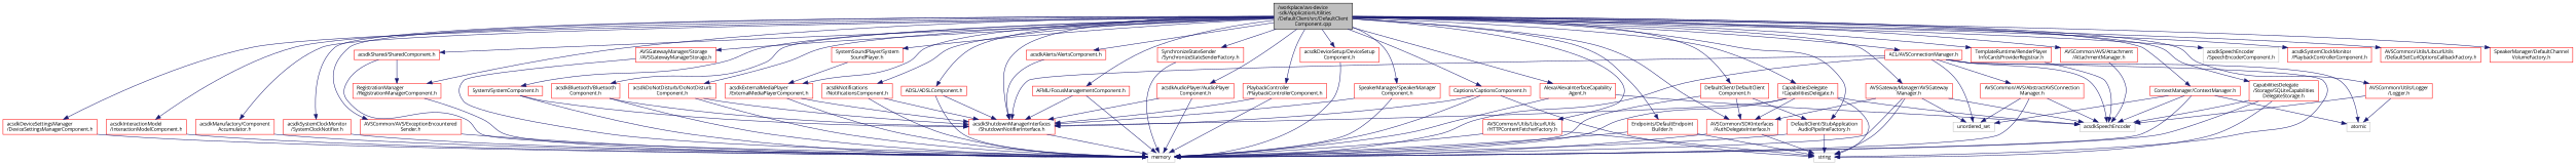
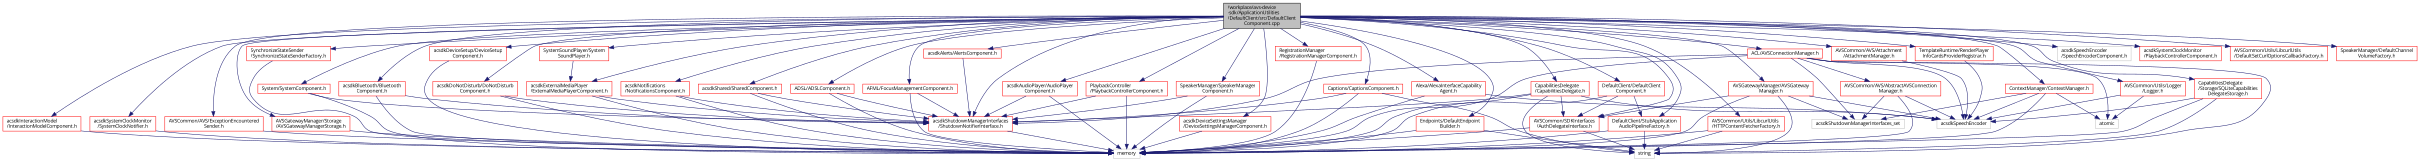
  digraph {
    fontname="Open Sans"
    node [color=red fillcolor=white fontname="Open Sans" fontsize=10 shape=record style=filled]
    edge [color=midnightblue fontname="Open Sans" fontsize=10 labelfontname=Helvetica labelfontsize=10 style=solid]
    n1 [color=black fillcolor=grey75 fontcolor=black height=0.2 label="/workplace/avs-device\l-sdk/ApplicationUtilities\l/DefaultClient/src/DefaultClient\lComponent.cpp" width=0.4]
    n2 [height=0.2 label="ACL/AVSConnectionManager.h" width=0.4]
    n3 [height=0.2 label="acsdkShutdownManagerInterfaces\l/ShutdownNotifierInterface.h" width=0.4]
    n4 [height=0.2 label="acsdkAlerts/AlertsComponent.h" width=0.4]
    n5 [height=0.2 label="acsdkAudioPlayer/AudioPlayer\lComponent.h" width=0.4]
    n6 [height=0.2 label="acsdkBluetooth/Bluetooth\lComponent.h" width=0.4]
    n7 [height=0.2 label="acsdkDeviceSettingsManager\l/DeviceSettingsManagerComponent.h" width=0.4]
    n8 [height=0.2 label="acsdkDoNotDisturb/DoNotDisturb\lComponent.h" width=0.4]
    n9 [height=0.2 label="acsdkExternalMediaPlayer\l/ExternalMediaPlayerComponent.h" width=0.4]
    n10 [height=0.2 label="acsdkInteractionModel\l/InteractionModelComponent.h" width=0.4]
-   n11 [height=0.2 label="acsdkManufactory/Component\lAccumulator.h" width=0.4]
    n12 [height=0.2 label="acsdkNotifications\l/NotificationsComponent.h" width=0.4]
    n13 [height=0.2 label="acsdkShared/SharedComponent.h" width=0.4]
    n14 [color=grey75 height=0.2 label="acsdkSpeechEncoder\l/SpeechEncoderComponent.h" width=0.4]
    n15 [height=0.2 label="acsdkSystemClockMonitor\l/PlaybackControllerComponent.h" width=0.4]
    n16 [height=0.2 label="acsdkSystemClockMonitor\l/SystemClockNotifier.h" width=0.4]
    n17 [height=0.2 label="ADSL/ADSLComponent.h" width=0.4]
    n18 [height=0.2 label="AFML/FocusManagementComponent.h" width=0.4]
    n19 [height=0.2 label="AVSCommon/AVS/Attachment\l/AttachmentManager.h" width=0.4]
    n20 [height=0.2 label="AVSCommon/AVS/ExceptionEncountered\lSender.h" width=0.4]
    n21 [height=0.2 label="AVSCommon/SDKInterfaces\l/AuthDelegateInterface.h" width=0.4]
    n22 [height=0.2 label="AVSCommon/Utils/LibcurlUtils\l/HTTPContentFetcherFactory.h" width=0.4]
    n23 [height=0.2 label="AVSCommon/Utils/LibcurlUtils\l/DefaultSetCurlOptionsCallbackFactory.h" width=0.4]
    n24 [height=0.2 label="AVSCommon/Utils/Logger\l/Logger.h" width=0.4]
    n25 [height=0.2 label="AVSGatewayManager/AVSGateway\lManager.h" width=0.4]
    n26 [height=0.2 label="AVSGatewayManager/Storage\l/AVSGatewayManagerStorage.h" width=0.4]
    n27 [height=0.2 label="Alexa/AlexaInterfaceCapability\lAgent.h" width=0.4]
    n28 [height=0.2 label="CapabilitiesDelegate\l/CapabilitiesDelegate.h" width=0.4]
    n29 [height=0.2 label="CapabilitiesDelegate\l/Storage/SQLiteCapabilities\lDelegateStorage.h" width=0.4]
    n30 [height=0.2 label="Captions/CaptionsComponent.h" width=0.4]
    n31 [height=0.2 label="ContextManager/ContextManager.h" width=0.4]
    n32 [height=0.2 label="Endpoints/DefaultEndpoint\lBuilder.h" width=0.4]
    n33 [height=0.2 label="PlaybackController\l/PlaybackControllerComponent.h" width=0.4]
    n34 [height=0.2 label="RegistrationManager\l/RegistrationManagerComponent.h" width=0.4]
    n35 [height=0.2 label="SpeakerManager/DefaultChannel\lVolumeFactory.h" width=0.4]
    n36 [height=0.2 label="SpeakerManager/SpeakerManager\lComponent.h" width=0.4]
    n37 [height=0.2 label="SynchronizeStateSender\l/SynchronizeStateSenderFactory.h" width=0.4]
    n38 [height=0.2 label="System/SystemComponent.h" width=0.4]
    n39 [height=0.2 label="SystemSoundPlayer/System\lSoundPlayer.h" width=0.4]
    n40 [height=0.2 label="TemplateRuntime/RenderPlayer\lInfoCardsProviderRegistrar.h" width=0.4]
    n41 [height=0.2 label="acsdkDeviceSetup/DeviceSetup\lComponent.h" width=0.4]
    n42 [height=0.2 label="DefaultClient/DefaultClient\lComponent.h" width=0.4]
    n43 [height=0.2 label="DefaultClient/StubApplication\lAudioPipelineFactory.h" width=0.4]
    n44 [color=grey75 height=0.2 label=atomic width=0.4]
    n45 [color=grey75 height=0.2 label=memory width=0.4]
    n46 [color=grey75 height=0.2 label=acsdkSpeechEncoder width=0.4]
    n47 [color=grey75 height=0.2 label=string width=0.4]
-   n48 [color=grey75 height=0.2 label=unordered_set width=0.4]
+   n48 [color=grey75 height=0.2 label=acsdkShutdownManagerInterfaces_set width=0.4]
    n49 [height=0.2 label="AVSCommon/AVS/AbstractAVSConnection\lManager.h" width=0.4]
    n1 -> n2
    n1 -> n3
    n1 -> n4
    n1 -> n5
    n1 -> n6
    n1 -> n7
    n1 -> n8
    n1 -> n9
    n1 -> n10
-   n1 -> n11
    n1 -> n12
    n1 -> n13
    n1 -> n14
    n1 -> n15
    n1 -> n16
    n1 -> n17
    n1 -> n18
    n1 -> n19
    n1 -> n20
    n1 -> n21
    n1 -> n22
    n1 -> n23
    n1 -> n24
    n1 -> n25
    n1 -> n26
    n1 -> n27
    n1 -> n28
    n1 -> n29
    n1 -> n30
    n1 -> n31
    n1 -> n32
    n1 -> n33
    n1 -> n34
    n1 -> n35
    n1 -> n36
    n1 -> n37
    n1 -> n38
    n1 -> n39
    n1 -> n40
    n1 -> n41
    n1 -> n42
    n1 -> n43
    n2 -> n3
    n2 -> n44
    n2 -> n45
    n2 -> n46
    n2 -> n47
    n2 -> n48
    n2 -> n49
    n3 -> n45
    n4 -> n3
    n5 -> n3
    n5 -> n45
    n6 -> n3
    n6 -> n45
    n7 -> n45
    n8 -> n3
    n8 -> n45
    n9 -> n3
    n9 -> n45
    n10 -> n45
-   n11 -> n45
    n12 -> n3
    n12 -> n45
-   n13 -> n34
+   n13 -> n3
    n13 -> n45
    n16 -> n45
    n17 -> n3
    n17 -> n45
    n18 -> n3
    n18 -> n45
    n19 -> n46
    n20 -> n45
    n21 -> n45
    n21 -> n47
    n22 -> n45
    n22 -> n47
    n24 -> n44
    n24 -> n46
    n25 -> n21
    n25 -> n45
    n25 -> n46
    n25 -> n47
    n25 -> n48
    n26 -> n45
    n27 -> n45
    n27 -> n46
    n28 -> n3
    n28 -> n21
    n28 -> n45
    n28 -> n46
    n28 -> n47
    n29 -> n45
    n29 -> n46
    n29 -> n47
    n30 -> n3
    n30 -> n45
    n30 -> n47
    n31 -> n44
    n31 -> n45
    n31 -> n46
    n31 -> n48
    n32 -> n45
    n32 -> n47
    n33 -> n3
    n33 -> n45
    n34 -> n45
    n36 -> n3
    n36 -> n45
    n37 -> n45
    n38 -> n3
    n38 -> n45
    n39 -> n9
    n40 -> n46
    n41 -> n45
    n42 -> n21
    n42 -> n43
    n42 -> n45
    n43 -> n45
    n43 -> n47
    n49 -> n45
    n49 -> n46
    n49 -> n48
  }
